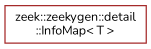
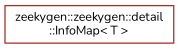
  digraph {
    rankdir=LR
    fontname=Nunito
-   n1 [color=brown fillcolor=white fontname=Nunito fontsize=10 height=0.2 label="zeek::zeekygen::detail\l::InfoMap\< T \>" shape=record style=filled width=0.4]
+   n1 [color=brown fillcolor=white fontname=Nunito fontsize=10 height=0.2 label="zeekygen::zeekygen::detail\l::InfoMap\< T \>" shape=record style=filled width=0.4]
  }
